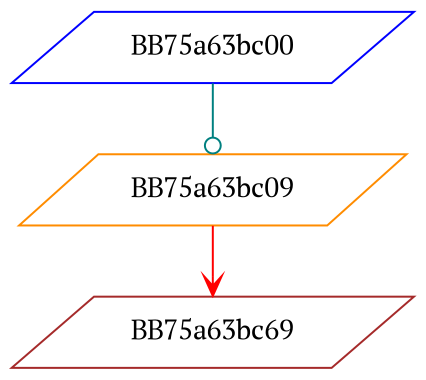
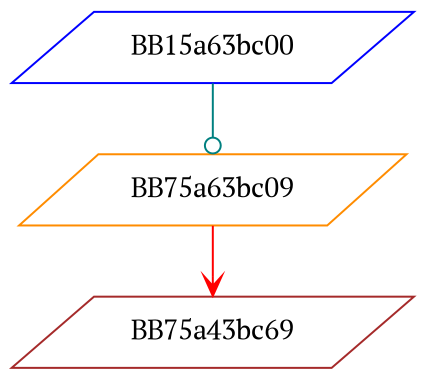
  digraph {
    fontname="PT Serif"
    splines=ortho
    node [fontname="PT Serif" shape=parallelogram]
    edge [fontname="PT Serif"]
-   BB75a63bc00 [color=blue]
+   BB75a63bc00 [color=blue label=BB15a63bc00]
    BB75a63bc09 [color=darkorange]
-   BB75a63bc69 [color=brown]
+   BB75a63bc69 [color=brown label=BB75a43bc69]
    BB75a63bc00 -> BB75a63bc09 [arrowhead=odot color=teal]
    BB75a63bc09 -> BB75a63bc69 [arrowhead=vee color=red]
  }
